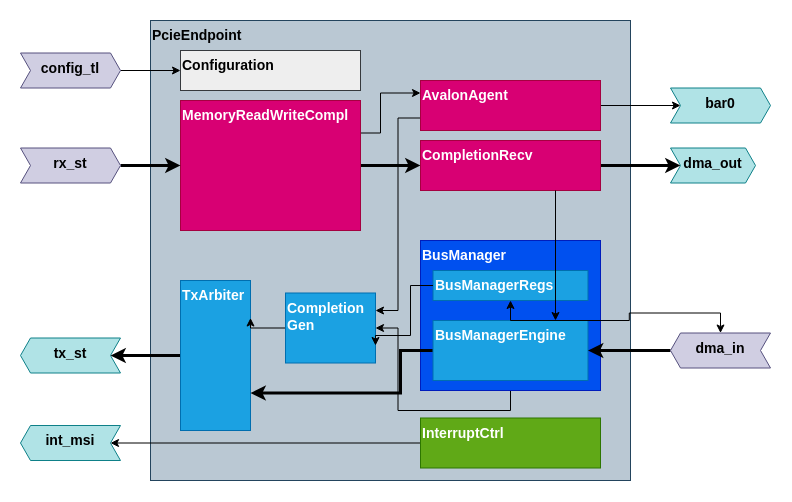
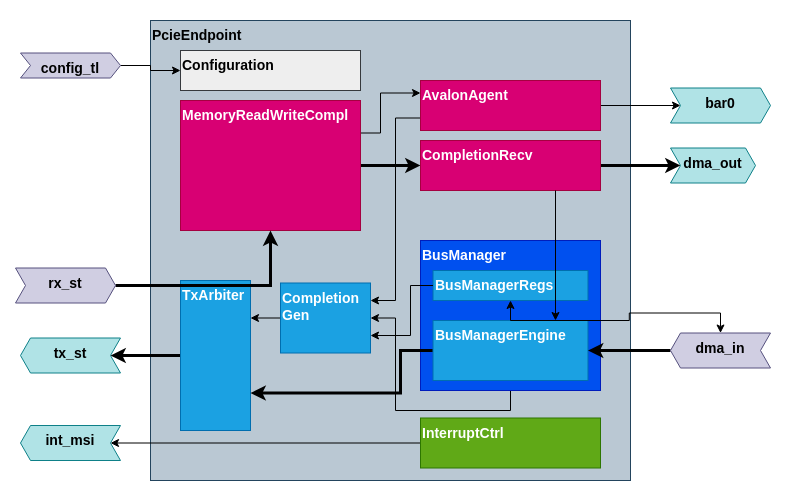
  <mxCell id="0" />
  <mxCell id="1" parent="0" />
  <mxCell id="2" value="PcieEndpoint" style="rounded=0;whiteSpace=wrap;html=1;align=left;verticalAlign=top;fillColor=#bac8d3;strokeColor=#23445d;fontStyle=1;fontSize=14;" vertex="1" parent="1"><mxGeometry x="150" y="20" width="480" height="460" as="geometry" /></mxCell>
  <mxCell id="3" style="edgeStyle=orthogonalEdgeStyle;rounded=0;orthogonalLoop=1;jettySize=auto;html=1;exitX=1;exitY=0.25;exitDx=0;exitDy=0;entryX=0;entryY=0.25;entryDx=0;entryDy=0;fontStyle=1;fontSize=14;" edge="1" parent="1" source="5" target="8"><mxGeometry relative="1" as="geometry"><Array as="points"><mxPoint x="380" y="133" /><mxPoint x="380" y="93" /></Array></mxGeometry></mxCell>
  <mxCell id="4" style="edgeStyle=orthogonalEdgeStyle;rounded=0;orthogonalLoop=1;jettySize=auto;html=1;exitX=1;exitY=0.5;exitDx=0;exitDy=0;entryX=0;entryY=0.5;entryDx=0;entryDy=0;fontStyle=1;fontSize=14;strokeWidth=3;" edge="1" parent="1" source="5" target="10"><mxGeometry relative="1" as="geometry" /></mxCell>
  <mxCell id="5" value="MemoryReadWriteCompl" style="rounded=0;whiteSpace=wrap;html=1;align=left;verticalAlign=top;fillColor=#d80073;strokeColor=#A50040;fontColor=#ffffff;fontStyle=1;fontSize=14;" vertex="1" parent="1"><mxGeometry x="180" y="100" width="180" height="130" as="geometry" /></mxCell>
  <mxCell id="6" style="edgeStyle=orthogonalEdgeStyle;rounded=0;orthogonalLoop=1;jettySize=auto;html=1;exitX=0;exitY=0.75;exitDx=0;exitDy=0;entryX=1;entryY=0.25;entryDx=0;entryDy=0;fontStyle=1;fontSize=14;" edge="1" parent="1" source="8" target="18"><mxGeometry relative="1" as="geometry" /></mxCell>
  <mxCell id="7" style="edgeStyle=orthogonalEdgeStyle;rounded=0;orthogonalLoop=1;jettySize=auto;html=1;exitX=1;exitY=0.5;exitDx=0;exitDy=0;" edge="1" parent="1" source="8" target="24"><mxGeometry relative="1" as="geometry" /></mxCell>
  <mxCell id="8" value="AvalonAgent" style="rounded=0;whiteSpace=wrap;html=1;align=left;verticalAlign=top;fillColor=#d80073;strokeColor=#A50040;fontColor=#ffffff;fontStyle=1;fontSize=14;" vertex="1" parent="1"><mxGeometry x="420" y="80" width="180" height="50" as="geometry" /></mxCell>
  <mxCell id="9" style="edgeStyle=orthogonalEdgeStyle;rounded=0;orthogonalLoop=1;jettySize=auto;html=1;exitX=1;exitY=0.5;exitDx=0;exitDy=0;entryX=0;entryY=0.5;entryDx=0;entryDy=0;strokeWidth=3;" edge="1" parent="1" source="10" target="23"><mxGeometry relative="1" as="geometry" /></mxCell>
  <mxCell id="10" value="CompletionRecv" style="rounded=0;whiteSpace=wrap;html=1;align=left;verticalAlign=top;fillColor=#d80073;strokeColor=#A50040;fontColor=#ffffff;fontStyle=1;fontSize=14;" vertex="1" parent="1"><mxGeometry x="420" y="140" width="180" height="50" as="geometry" /></mxCell>
  <mxCell id="11" style="edgeStyle=orthogonalEdgeStyle;rounded=0;orthogonalLoop=1;jettySize=auto;html=1;exitX=0.5;exitY=1;exitDx=0;exitDy=0;fontStyle=1;fontSize=14;" edge="1" parent="1" source="12" target="18"><mxGeometry relative="1" as="geometry" /></mxCell>
  <mxCell id="12" value="BusManager" style="rounded=0;whiteSpace=wrap;html=1;align=left;verticalAlign=top;fillColor=#0050ef;strokeColor=#001DBC;fontColor=#ffffff;fontStyle=1;fontSize=14;" vertex="1" parent="1"><mxGeometry x="420" y="240" width="180" height="150" as="geometry" /></mxCell>
  <mxCell id="13" value="" style="edgeStyle=orthogonalEdgeStyle;rounded=0;orthogonalLoop=1;jettySize=auto;html=1;strokeWidth=3;" edge="1" parent="1" source="14" target="27"><mxGeometry relative="1" as="geometry" /></mxCell>
  <mxCell id="14" value="TxArbiter" style="rounded=0;whiteSpace=wrap;html=1;align=left;verticalAlign=top;fillColor=#1ba1e2;strokeColor=#006EAF;fontColor=#ffffff;fontStyle=1;fontSize=14;" vertex="1" parent="1"><mxGeometry x="180" y="280" width="70" height="150" as="geometry" /></mxCell>
  <mxCell id="15" style="edgeStyle=orthogonalEdgeStyle;rounded=0;orthogonalLoop=1;jettySize=auto;html=1;exitX=0;exitY=0.5;exitDx=0;exitDy=0;entryX=0;entryY=0.5;entryDx=0;entryDy=0;" edge="1" parent="1" source="16" target="28"><mxGeometry relative="1" as="geometry" /></mxCell>
  <mxCell id="16" value="InterruptCtrl" style="rounded=0;whiteSpace=wrap;html=1;align=left;verticalAlign=top;fillColor=#60a917;strokeColor=#2D7600;fontColor=#ffffff;fontStyle=1;fontSize=14;" vertex="1" parent="1"><mxGeometry x="420" y="417.5" width="180" height="50" as="geometry" /></mxCell>
  <mxCell id="17" style="edgeStyle=orthogonalEdgeStyle;rounded=0;orthogonalLoop=1;jettySize=auto;html=1;exitX=0;exitY=0.5;exitDx=0;exitDy=0;entryX=1;entryY=0.25;entryDx=0;entryDy=0;fontStyle=1;fontSize=14;" edge="1" parent="1" source="18" target="14"><mxGeometry relative="1" as="geometry" /></mxCell>
- <mxCell id="18" value="Completion&lt;br&gt;Gen" style="rounded=0;whiteSpace=wrap;html=1;align=left;verticalAlign=top;fillColor=#1ba1e2;strokeColor=#006EAF;fontColor=#ffffff;fontStyle=1;fontSize=14;" vertex="1" parent="1"><mxGeometry x="285" y="292.5" width="90" height="70" as="geometry" /></mxCell>
+ <mxCell id="18" value="Completion&lt;br&gt;Gen" style="rounded=0;whiteSpace=wrap;html=1;align=left;verticalAlign=top;fillColor=#1ba1e2;strokeColor=#006EAF;fontColor=#ffffff;fontStyle=1;fontSize=14;" vertex="1" parent="1"><mxGeometry x="280" y="282.5" width="90" height="70" as="geometry" /></mxCell>
  <mxCell id="19" style="edgeStyle=orthogonalEdgeStyle;rounded=0;orthogonalLoop=1;jettySize=auto;html=1;exitX=0;exitY=0.5;exitDx=0;exitDy=0;entryX=1;entryY=0.75;entryDx=0;entryDy=0;fontStyle=1;fontSize=14;strokeWidth=3;" edge="1" parent="1" source="20" target="14"><mxGeometry relative="1" as="geometry"><Array as="points"><mxPoint x="400" y="350" /><mxPoint x="400" y="393" /><mxPoint x="250" y="393" /></Array></mxGeometry></mxCell>
  <mxCell id="20" value="BusManagerEngine" style="rounded=0;whiteSpace=wrap;html=1;align=left;verticalAlign=top;fillColor=#1ba1e2;strokeColor=#006EAF;fontColor=#ffffff;fontStyle=1;fontSize=14;" vertex="1" parent="1"><mxGeometry x="432.5" y="320" width="155" height="60" as="geometry" /></mxCell>
  <mxCell id="21" style="edgeStyle=orthogonalEdgeStyle;rounded=0;orthogonalLoop=1;jettySize=auto;html=1;exitX=0.5;exitY=1;exitDx=0;exitDy=0;fontStyle=1;fontSize=14;startArrow=classic;startFill=1;" edge="1" parent="1" source="22" target="26"><mxGeometry relative="1" as="geometry" /></mxCell>
  <mxCell id="22" value="BusManagerRegs" style="rounded=0;whiteSpace=wrap;html=1;align=left;verticalAlign=top;fillColor=#1ba1e2;strokeColor=#006EAF;fontColor=#ffffff;fontStyle=1;fontSize=14;" vertex="1" parent="1"><mxGeometry x="432.5" y="270" width="155" height="30" as="geometry" /></mxCell>
  <mxCell id="23" value="dma_out" style="shape=step;perimeter=stepPerimeter;whiteSpace=wrap;html=1;fixedSize=1;verticalAlign=top;size=10;fillColor=#b0e3e6;strokeColor=#0e8088;fontStyle=1;fontSize=14;" vertex="1" parent="1"><mxGeometry x="670" y="147.5" width="85" height="35" as="geometry" /></mxCell>
  <mxCell id="24" value="bar0" style="shape=step;perimeter=stepPerimeter;whiteSpace=wrap;html=1;fixedSize=1;verticalAlign=top;size=10;fillColor=#b0e3e6;strokeColor=#0e8088;fontStyle=1;fontSize=14;" vertex="1" parent="1"><mxGeometry x="670" y="87.5" width="100" height="35" as="geometry" /></mxCell>
  <mxCell id="25" style="edgeStyle=orthogonalEdgeStyle;rounded=0;orthogonalLoop=1;jettySize=auto;html=1;strokeWidth=3;" edge="1" parent="1" source="26" target="20"><mxGeometry relative="1" as="geometry" /></mxCell>
  <mxCell id="26" value="dma_in" style="shape=step;perimeter=stepPerimeter;whiteSpace=wrap;html=1;fixedSize=1;verticalAlign=top;size=10;direction=west;fillColor=#d0cee2;strokeColor=#56517e;fontStyle=1;fontSize=14;" vertex="1" parent="1"><mxGeometry x="670" y="332.5" width="100" height="35" as="geometry" /></mxCell>
  <mxCell id="27" value="tx_st" style="shape=step;perimeter=stepPerimeter;whiteSpace=wrap;html=1;fixedSize=1;verticalAlign=top;size=10;direction=west;fillColor=#b0e3e6;strokeColor=#0e8088;fontStyle=1;fontSize=14;" vertex="1" parent="1"><mxGeometry x="20" y="337.5" width="100" height="35" as="geometry" /></mxCell>
  <mxCell id="28" value="int_msi" style="shape=step;perimeter=stepPerimeter;whiteSpace=wrap;html=1;fixedSize=1;verticalAlign=top;size=10;direction=west;fillColor=#b0e3e6;strokeColor=#0e8088;fontStyle=1;fontSize=14;" vertex="1" parent="1"><mxGeometry x="20" y="425" width="100" height="35" as="geometry" /></mxCell>
  <mxCell id="29" value="" style="edgeStyle=orthogonalEdgeStyle;rounded=0;orthogonalLoop=1;jettySize=auto;html=1;strokeWidth=3;" edge="1" parent="1" source="30" target="5"><mxGeometry relative="1" as="geometry" /></mxCell>
- <mxCell id="30" value="rx_st" style="shape=step;perimeter=stepPerimeter;whiteSpace=wrap;html=1;fixedSize=1;verticalAlign=top;size=10;fillColor=#d0cee2;strokeColor=#56517e;fontStyle=1;fontSize=14;" vertex="1" parent="1"><mxGeometry x="20" y="147.5" width="100" height="35" as="geometry" /></mxCell>
+ <mxCell id="30" value="rx_st" style="shape=step;perimeter=stepPerimeter;whiteSpace=wrap;html=1;fixedSize=1;verticalAlign=top;size=10;fillColor=#d0cee2;strokeColor=#56517e;fontStyle=1;fontSize=14;" vertex="1" parent="1"><mxGeometry x="15" y="267.5" width="100" height="35" as="geometry" /></mxCell>
  <mxCell id="31" style="edgeStyle=orthogonalEdgeStyle;rounded=0;orthogonalLoop=1;jettySize=auto;html=1;exitX=1;exitY=0.5;exitDx=0;exitDy=0;entryX=0;entryY=0.5;entryDx=0;entryDy=0;" edge="1" parent="1" source="32" target="35"><mxGeometry relative="1" as="geometry" /></mxCell>
- <mxCell id="32" value="config_tl" style="shape=step;perimeter=stepPerimeter;whiteSpace=wrap;html=1;fixedSize=1;verticalAlign=top;size=10;fillColor=#d0cee2;strokeColor=#56517e;fontStyle=1;fontSize=14;" vertex="1" parent="1"><mxGeometry x="20" y="52.5" width="100" height="35" as="geometry" /></mxCell>
+ <mxCell id="32" value="config_tl" style="shape=step;perimeter=stepPerimeter;whiteSpace=wrap;html=1;fixedSize=1;verticalAlign=top;size=10;fillColor=#d0cee2;strokeColor=#56517e;fontStyle=1;fontSize=14;" vertex="1" parent="1"><mxGeometry x="20" y="52.5" width="100" height="25" as="geometry" /></mxCell>
  <mxCell id="33" style="edgeStyle=orthogonalEdgeStyle;rounded=0;orthogonalLoop=1;jettySize=auto;html=1;exitX=0.75;exitY=1;exitDx=0;exitDy=0;fontStyle=1;fontSize=14;" edge="1" parent="1" source="10"><mxGeometry relative="1" as="geometry"><mxPoint x="555" y="320" as="targetPoint" /><Array as="points"><mxPoint x="555" y="320" /></Array></mxGeometry></mxCell>
  <mxCell id="34" style="edgeStyle=orthogonalEdgeStyle;rounded=0;orthogonalLoop=1;jettySize=auto;html=1;exitX=0;exitY=0.5;exitDx=0;exitDy=0;entryX=1;entryY=0.75;entryDx=0;entryDy=0;fontStyle=1;fontSize=14;" edge="1" parent="1" source="22" target="18"><mxGeometry relative="1" as="geometry"><Array as="points"><mxPoint x="410" y="285" /><mxPoint x="410" y="335" /></Array></mxGeometry></mxCell>
  <mxCell id="35" value="Configuration" style="rounded=0;whiteSpace=wrap;html=1;align=left;verticalAlign=top;fillColor=#eeeeee;strokeColor=#36393d;fontStyle=1;fontSize=14;" vertex="1" parent="1"><mxGeometry x="180" y="50" width="180" height="40" as="geometry" /></mxCell>
